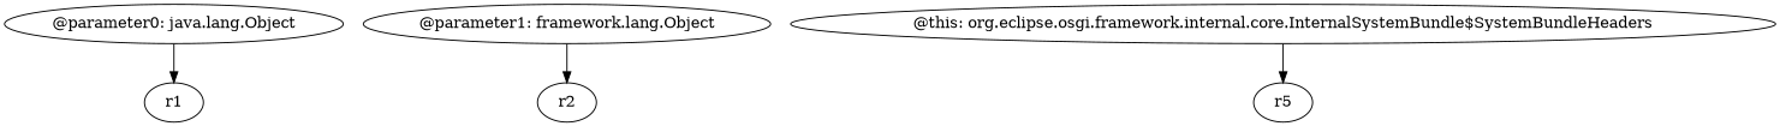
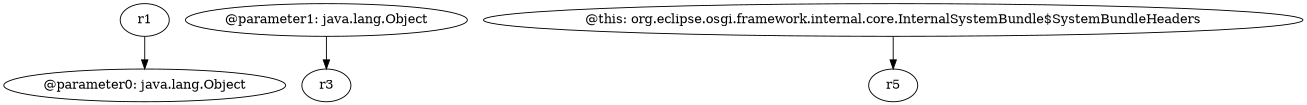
  digraph {
    n1 [label="@parameter0: java.lang.Object"]
    n2 [label=r1]
-   n3 [label="@parameter1: framework.lang.Object"]
-   n4 [label=r2]
+   n3 [label="@parameter1: java.lang.Object"]
+   n4 [label=r3]
    n5 [label="@this: org.eclipse.osgi.framework.internal.core.InternalSystemBundle$SystemBundleHeaders"]
    n6 [label=r5]
-   n1 -> n2
+   n2 -> n1
    n3 -> n4
    n5 -> n6
  }
